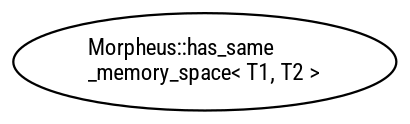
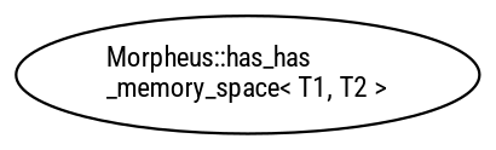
  digraph {
    rankdir=LR
    fontname="Roboto Condensed"
-   n1 [color=black fillcolor=white fontname="Roboto Condensed" fontsize=10 height=0.2 label="Morpheus::has_same\l_memory_space\< T1, T2 \>" shape=ellipse style=filled width=0.4]
+   n1 [color=black fillcolor=white fontname="Roboto Condensed" fontsize=10 height=0.2 label="Morpheus::has_has\l_memory_space\< T1, T2 \>" shape=ellipse style=filled width=0.4]
  }
